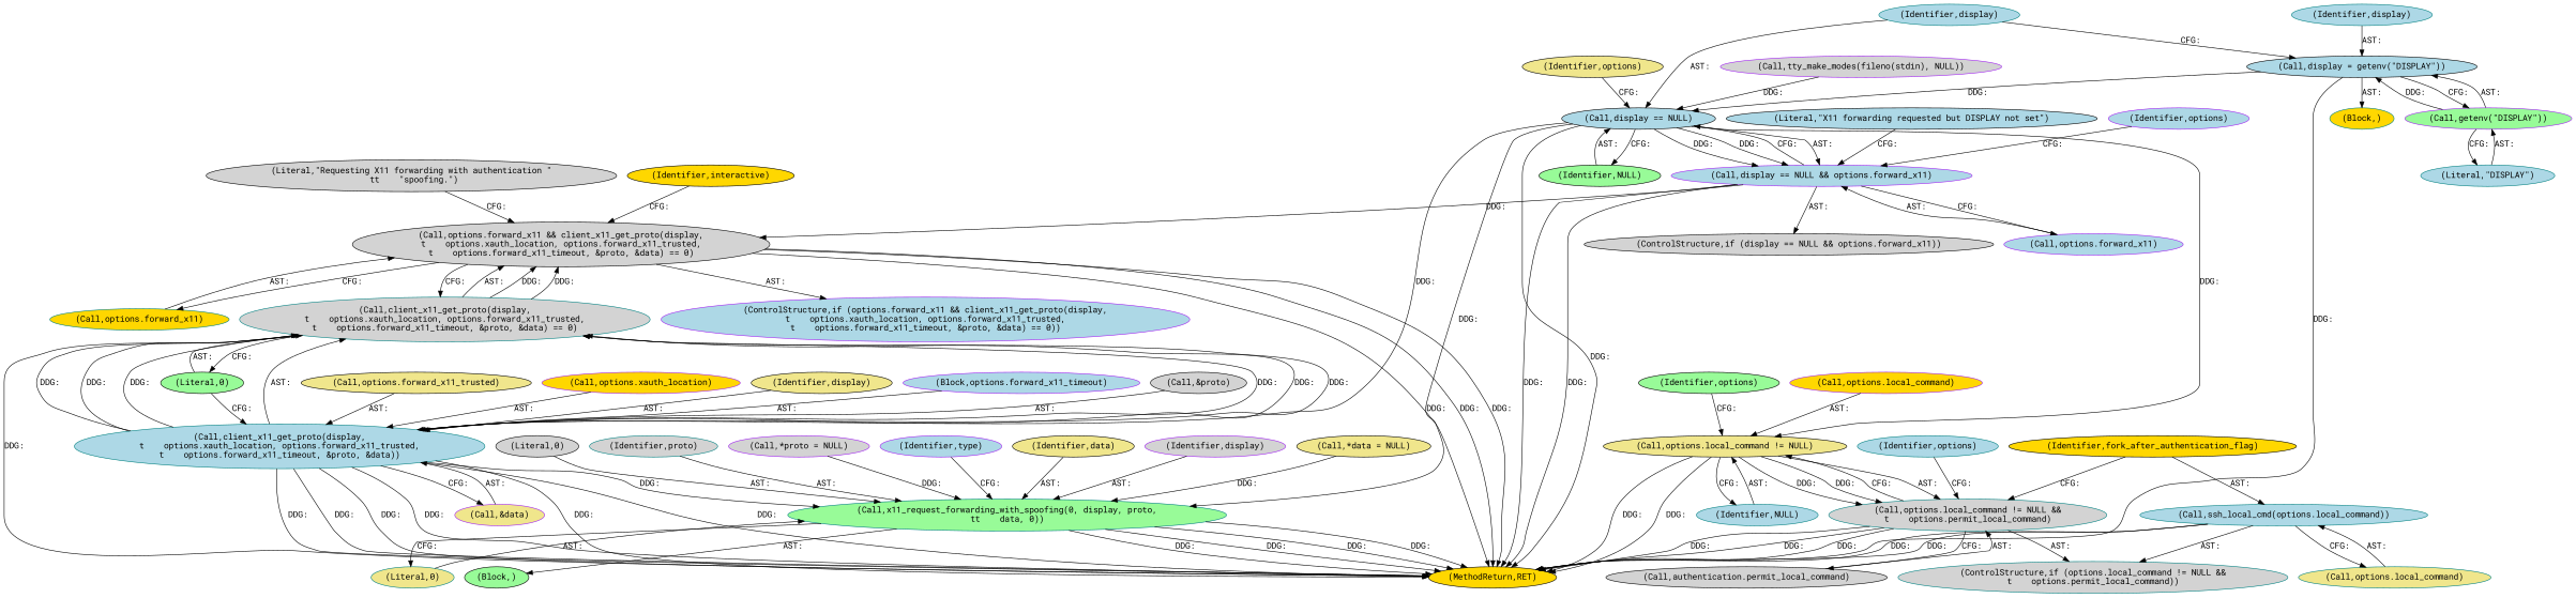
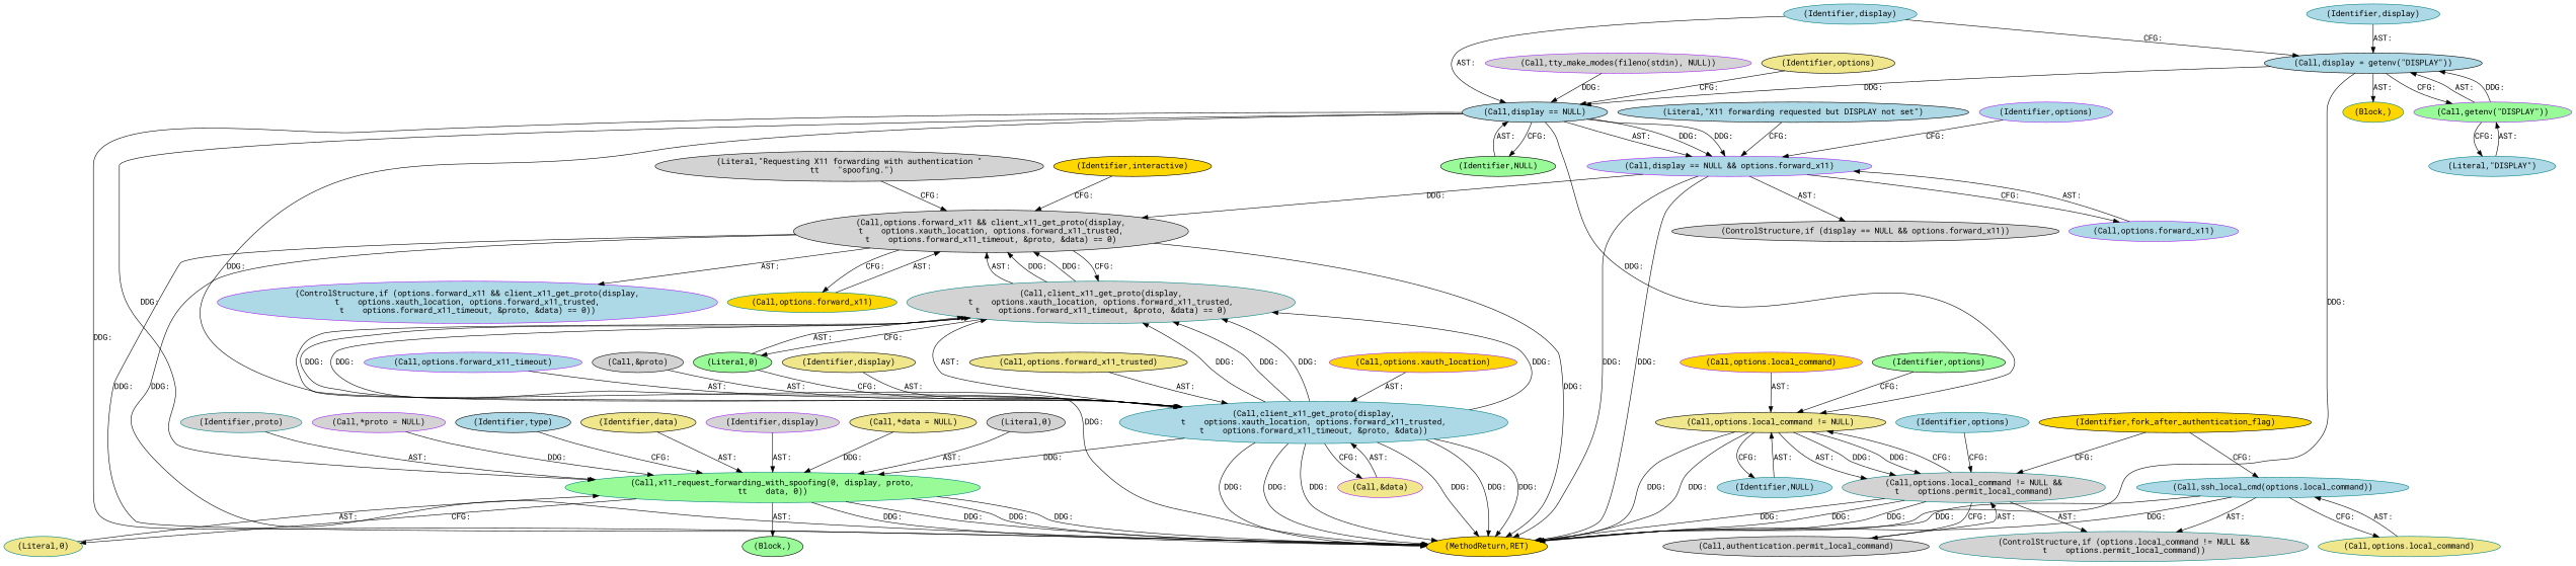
  digraph {
    fontname="Roboto Mono"
    node [color=black fillcolor=lightblue fontname="Roboto Mono" style=filled]
    edge [fontname="Roboto Mono"]
    n1 [label="(Call,display = getenv(\"DISPLAY\"))"]
    n2 [color=purple fillcolor=palegreen label="(Call,getenv(\"DISPLAY\"))"]
    n3 [label="(Call,display == NULL)"]
    n4 [fillcolor=gold label="(MethodReturn,RET)"]
    n5 [color=teal fillcolor=gold label="(Block,)"]
    n6 [color=teal label="(Literal,\"DISPLAY\")"]
    n7 [color=purple label="(Call,display == NULL && options.forward_x11)"]
    n8 [color=teal label="(Call,client_x11_get_proto(display,\n\t    options.xauth_location, options.forward_x11_trusted,\n\t    options.forward_x11_timeout, &proto, &data))"]
    n9 [color=teal fillcolor=palegreen label="(Call,x11_request_forwarding_with_spoofing(0, display, proto,\n\t\t    data, 0))"]
    n10 [fillcolor=khaki label="(Call,options.local_command != NULL)"]
    n11 [fillcolor=palegreen label="(Identifier,NULL)"]
    n12 [fillcolor=lightgrey label="(Call,options.forward_x11 && client_x11_get_proto(display,\n\t    options.xauth_location, options.forward_x11_trusted,\n\t    options.forward_x11_timeout, &proto, &data) == 0)"]
    n13 [fillcolor=lightgrey label="(ControlStructure,if (display == NULL && options.forward_x11))"]
    n14 [color=purple label="(Call,options.forward_x11)"]
    n15 [color=teal fillcolor=lightgrey label="(Call,client_x11_get_proto(display,\n\t    options.xauth_location, options.forward_x11_trusted,\n\t    options.forward_x11_timeout, &proto, &data) == 0)"]
    n16 [color=purple fillcolor=khaki label="(Call,&data)"]
    n17 [color=teal fillcolor=khaki label="(Literal,0)"]
    n18 [fillcolor=palegreen label="(Block,)"]
    n19 [color=teal fillcolor=lightgrey label="(Call,options.local_command != NULL &&\n\t    options.permit_local_command)"]
    n20 [color=teal label="(Identifier,NULL)"]
    n21 [color=purple label="(ControlStructure,if (options.forward_x11 && client_x11_get_proto(display,\n\t    options.xauth_location, options.forward_x11_trusted,\n\t    options.forward_x11_timeout, &proto, &data) == 0))"]
    n22 [color=teal fillcolor=gold label="(Call,options.forward_x11)"]
    n23 [fillcolor=palegreen label="(Literal,0)"]
    n24 [fillcolor=lightgrey label="(Call,authentication.permit_local_command)"]
    n25 [color=teal fillcolor=lightgrey label="(ControlStructure,if (options.local_command != NULL &&\n\t    options.permit_local_command))"]
    n26 [color=teal label="(Call,ssh_local_cmd(options.local_command))"]
    n27 [color=teal fillcolor=khaki label="(Call,options.local_command)"]
    n28 [fillcolor=khaki label="(Identifier,display)"]
    n29 [label="(Literal,\"X11 forwarding requested but DISPLAY not set\")"]
    n30 [color=purple label="(Identifier,options)"]
    n31 [fillcolor=khaki label="(Identifier,options)"]
    n32 [color=teal label="(Identifier,display)"]
    n33 [color=purple fillcolor=lightgrey label="(Identifier,display)"]
-   n34 [color=purple label="(Block,options.forward_x11_timeout)"]
+   n34 [color=purple label="(Call,options.forward_x11_timeout)"]
    n35 [fillcolor=khaki label="(Call,*data = NULL)"]
    n36 [fillcolor=lightgrey label="(Literal,\"Requesting X11 forwarding with authentication \"\n \t\t    \"spoofing.\")"]
    n37 [fillcolor=lightgrey label="(Literal,0)"]
    n38 [color=teal fillcolor=lightgrey label="(Identifier,proto)"]
    n39 [color=purple fillcolor=lightgrey label="(Call,*proto = NULL)"]
    n40 [fillcolor=lightgrey label="(Call,&proto)"]
    n41 [color=teal label="(Identifier,options)"]
    n42 [fillcolor=palegreen label="(Identifier,options)"]
-   n43 [color=purple label="(Identifier,type)"]
+   n43 [label="(Identifier,type)"]
    n44 [color=purple fillcolor=lightgrey label="(Call,tty_make_modes(fileno(stdin), NULL))"]
    n45 [color=teal label="(Identifier,display)"]
    n46 [fillcolor=khaki label="(Call,options.forward_x11_trusted)"]
    n47 [color=purple fillcolor=gold label="(Call,options.xauth_location)"]
    n48 [fillcolor=gold label="(Identifier,interactive)"]
    n49 [fillcolor=gold label="(Identifier,fork_after_authentication_flag)"]
    n50 [fillcolor=khaki label="(Identifier,data)"]
    n51 [color=purple fillcolor=gold label="(Call,options.local_command)"]
    n1 -> n2 [label="CFG: "]
    n1 -> n3 [label="DDG: "]
    n1 -> n4 [label="DDG: "]
    n1 -> n5 [label="AST: "]
    n2 -> n1 [label="AST: "]
    n2 -> n1 [label="DDG: "]
    n2 -> n6 [label="CFG: "]
    n3 -> n4 [label="DDG: "]
    n3 -> n7 [label="AST: "]
    n3 -> n7 [label="DDG: "]
    n3 -> n7 [label="DDG: "]
    n3 -> n8 [label="DDG: "]
    n3 -> n9 [label="DDG: "]
    n3 -> n10 [label="DDG: "]
    n3 -> n11 [label="CFG: "]
    n6 -> n2 [label="AST: "]
-   n7 -> n3 [label="CFG: "]
    n7 -> n4 [label="DDG: "]
    n7 -> n4 [label="DDG: "]
    n7 -> n12 [label="DDG: "]
    n7 -> n13 [label="AST: "]
    n7 -> n14 [label="CFG: "]
    n8 -> n4 [label="DDG: "]
    n8 -> n4 [label="DDG: "]
    n8 -> n4 [label="DDG: "]
    n8 -> n4 [label="DDG: "]
    n8 -> n4 [label="DDG: "]
    n8 -> n4 [label="DDG: "]
    n8 -> n9 [label="DDG: "]
    n8 -> n15 [label="AST: "]
    n8 -> n15 [label="DDG: "]
    n8 -> n15 [label="DDG: "]
    n8 -> n15 [label="DDG: "]
    n8 -> n15 [label="DDG: "]
    n8 -> n15 [label="DDG: "]
    n8 -> n15 [label="DDG: "]
    n8 -> n16 [label="CFG: "]
    n9 -> n4 [label="DDG: "]
    n9 -> n4 [label="DDG: "]
    n9 -> n4 [label="DDG: "]
    n9 -> n4 [label="DDG: "]
    n9 -> n17 [label="CFG: "]
    n9 -> n18 [label="AST: "]
    n10 -> n4 [label="DDG: "]
    n10 -> n4 [label="DDG: "]
    n10 -> n19 [label="AST: "]
    n10 -> n19 [label="DDG: "]
    n10 -> n19 [label="DDG: "]
    n10 -> n20 [label="CFG: "]
    n11 -> n3 [label="AST: "]
    n12 -> n4 [label="DDG: "]
    n12 -> n4 [label="DDG: "]
    n12 -> n4 [label="DDG: "]
    n12 -> n15 [label="CFG: "]
    n12 -> n21 [label="AST: "]
    n12 -> n22 [label="CFG: "]
    n14 -> n7 [label="AST: "]
    n15 -> n4 [label="DDG: "]
    n15 -> n12 [label="AST: "]
    n15 -> n12 [label="DDG: "]
    n15 -> n12 [label="DDG: "]
    n15 -> n23 [label="CFG: "]
    n16 -> n8 [label="AST: "]
    n17 -> n9 [label="AST: "]
    n19 -> n4 [label="DDG: "]
    n19 -> n4 [label="DDG: "]
    n19 -> n4 [label="DDG: "]
    n19 -> n10 [label="CFG: "]
    n19 -> n24 [label="CFG: "]
    n19 -> n25 [label="AST: "]
    n20 -> n10 [label="AST: "]
    n22 -> n12 [label="AST: "]
    n23 -> n8 [label="CFG: "]
    n23 -> n15 [label="AST: "]
    n24 -> n19 [label="AST: "]
    n26 -> n4 [label="DDG: "]
    n26 -> n4 [label="DDG: "]
    n26 -> n25 [label="AST: "]
    n26 -> n27 [label="CFG: "]
    n27 -> n26 [label="AST: "]
    n28 -> n8 [label="AST: "]
    n29 -> n7 [label="CFG: "]
    n30 -> n7 [label="CFG: "]
    n31 -> n3 [label="CFG: "]
    n32 -> n1 [label="CFG: "]
    n32 -> n3 [label="AST: "]
    n33 -> n9 [label="AST: "]
    n34 -> n8 [label="AST: "]
    n35 -> n9 [label="DDG: "]
    n36 -> n12 [label="CFG: "]
    n37 -> n9 [label="AST: "]
    n38 -> n9 [label="AST: "]
    n39 -> n9 [label="DDG: "]
    n40 -> n8 [label="AST: "]
    n41 -> n19 [label="CFG: "]
    n42 -> n10 [label="CFG: "]
    n43 -> n9 [label="CFG: "]
    n44 -> n3 [label="DDG: "]
    n45 -> n1 [label="AST: "]
    n46 -> n8 [label="AST: "]
    n47 -> n8 [label="AST: "]
    n48 -> n12 [label="CFG: "]
    n49 -> n19 [label="CFG: "]
-   n49 -> n26 [label="AST: "]
+   n49 -> n26 [label="CFG: "]
    n50 -> n9 [label="AST: "]
    n51 -> n10 [label="AST: "]
  }
